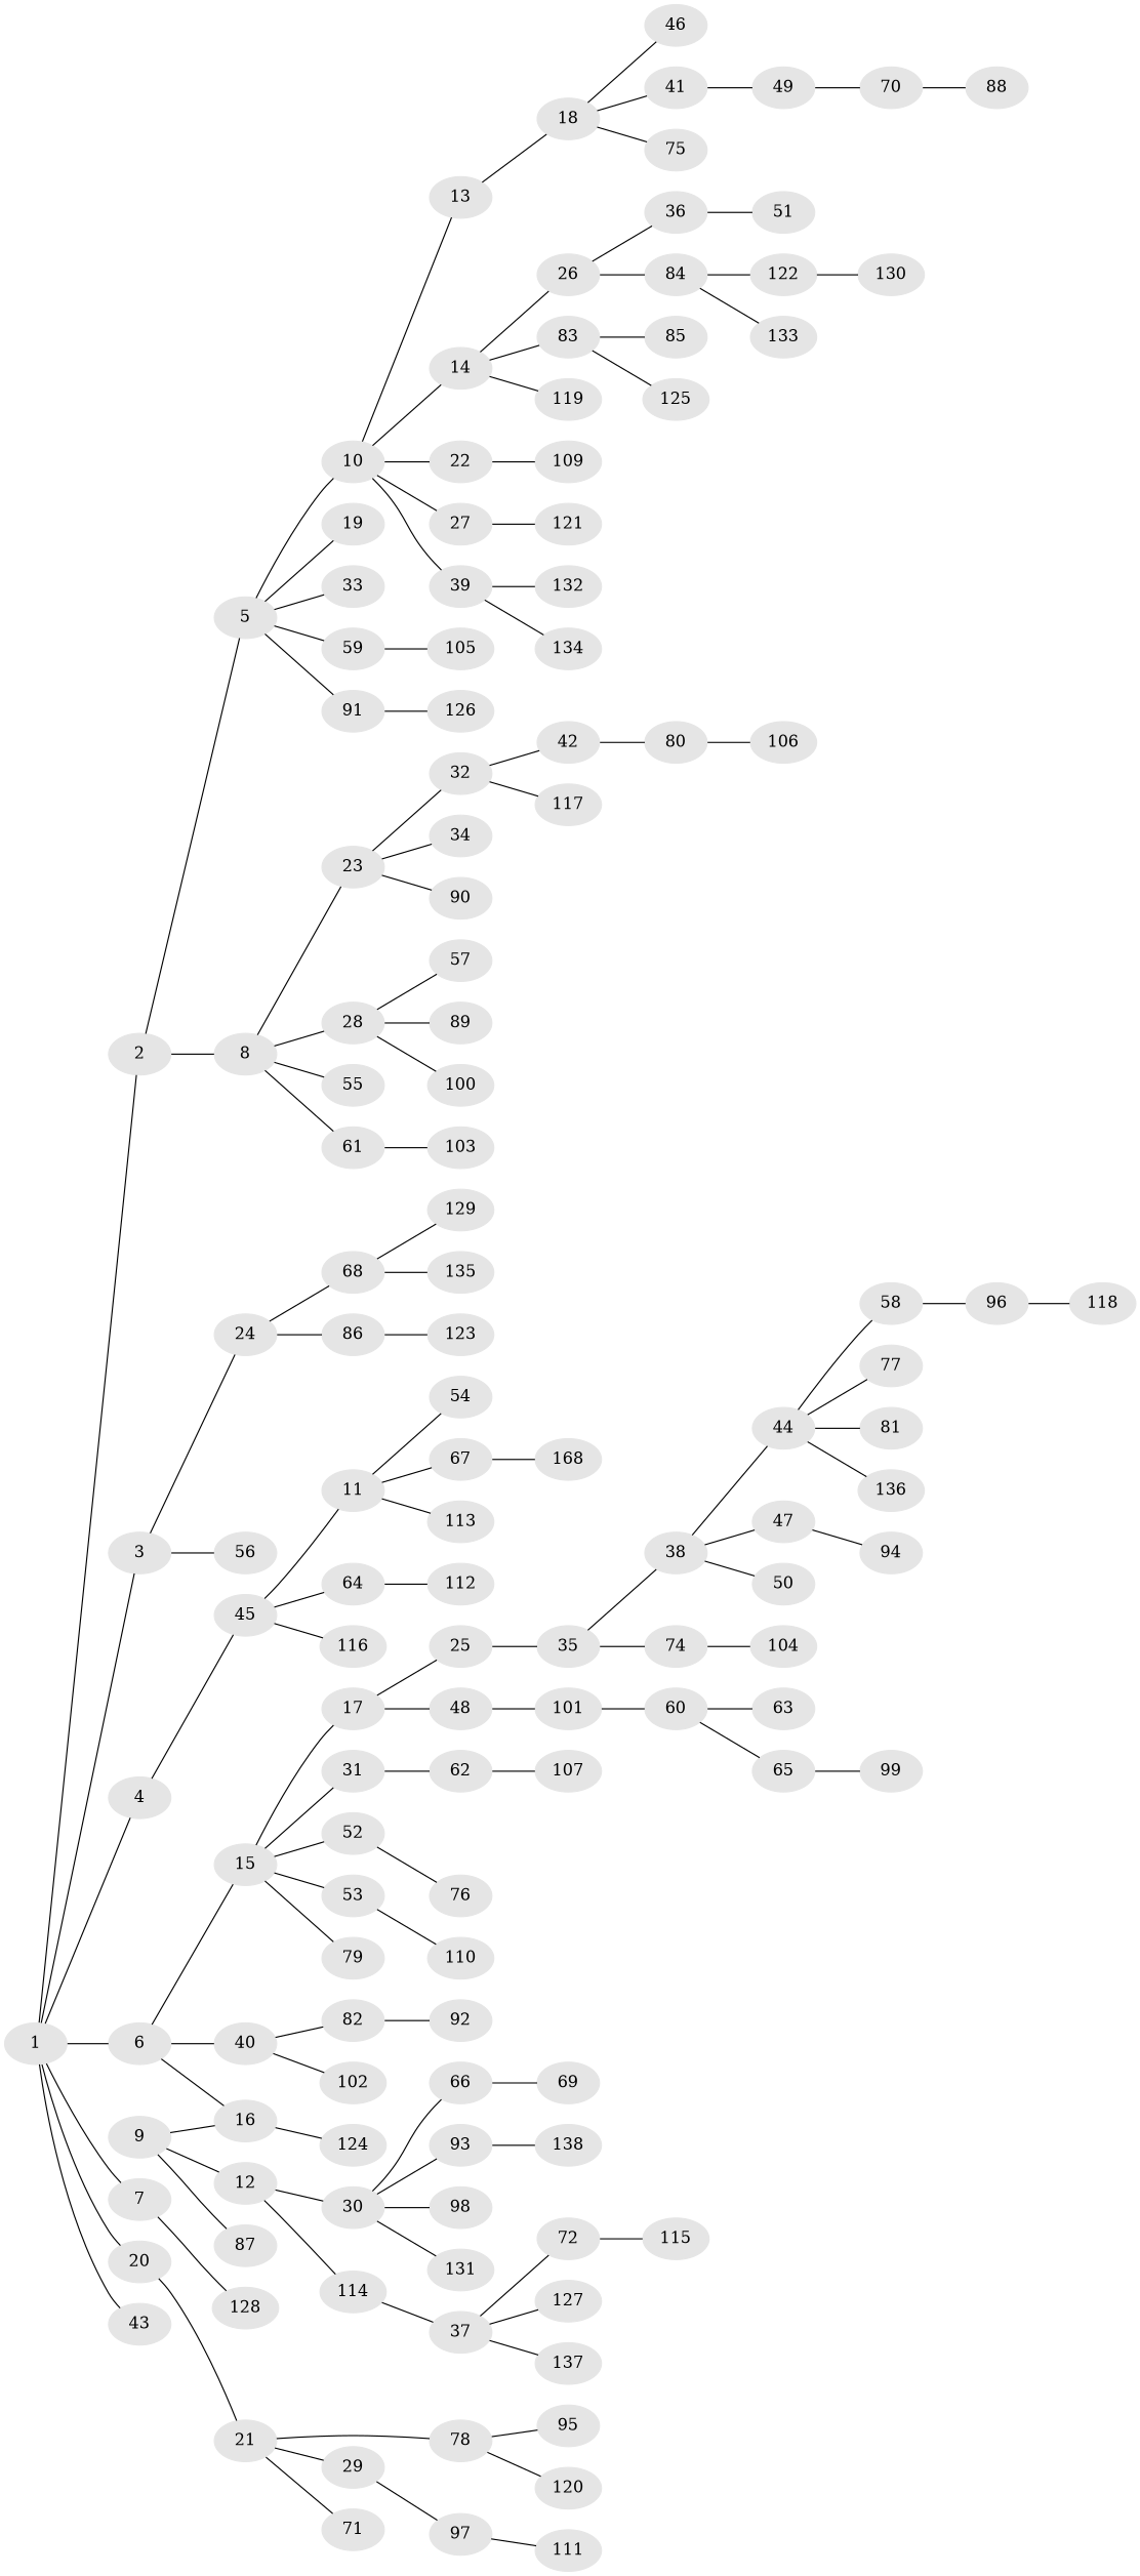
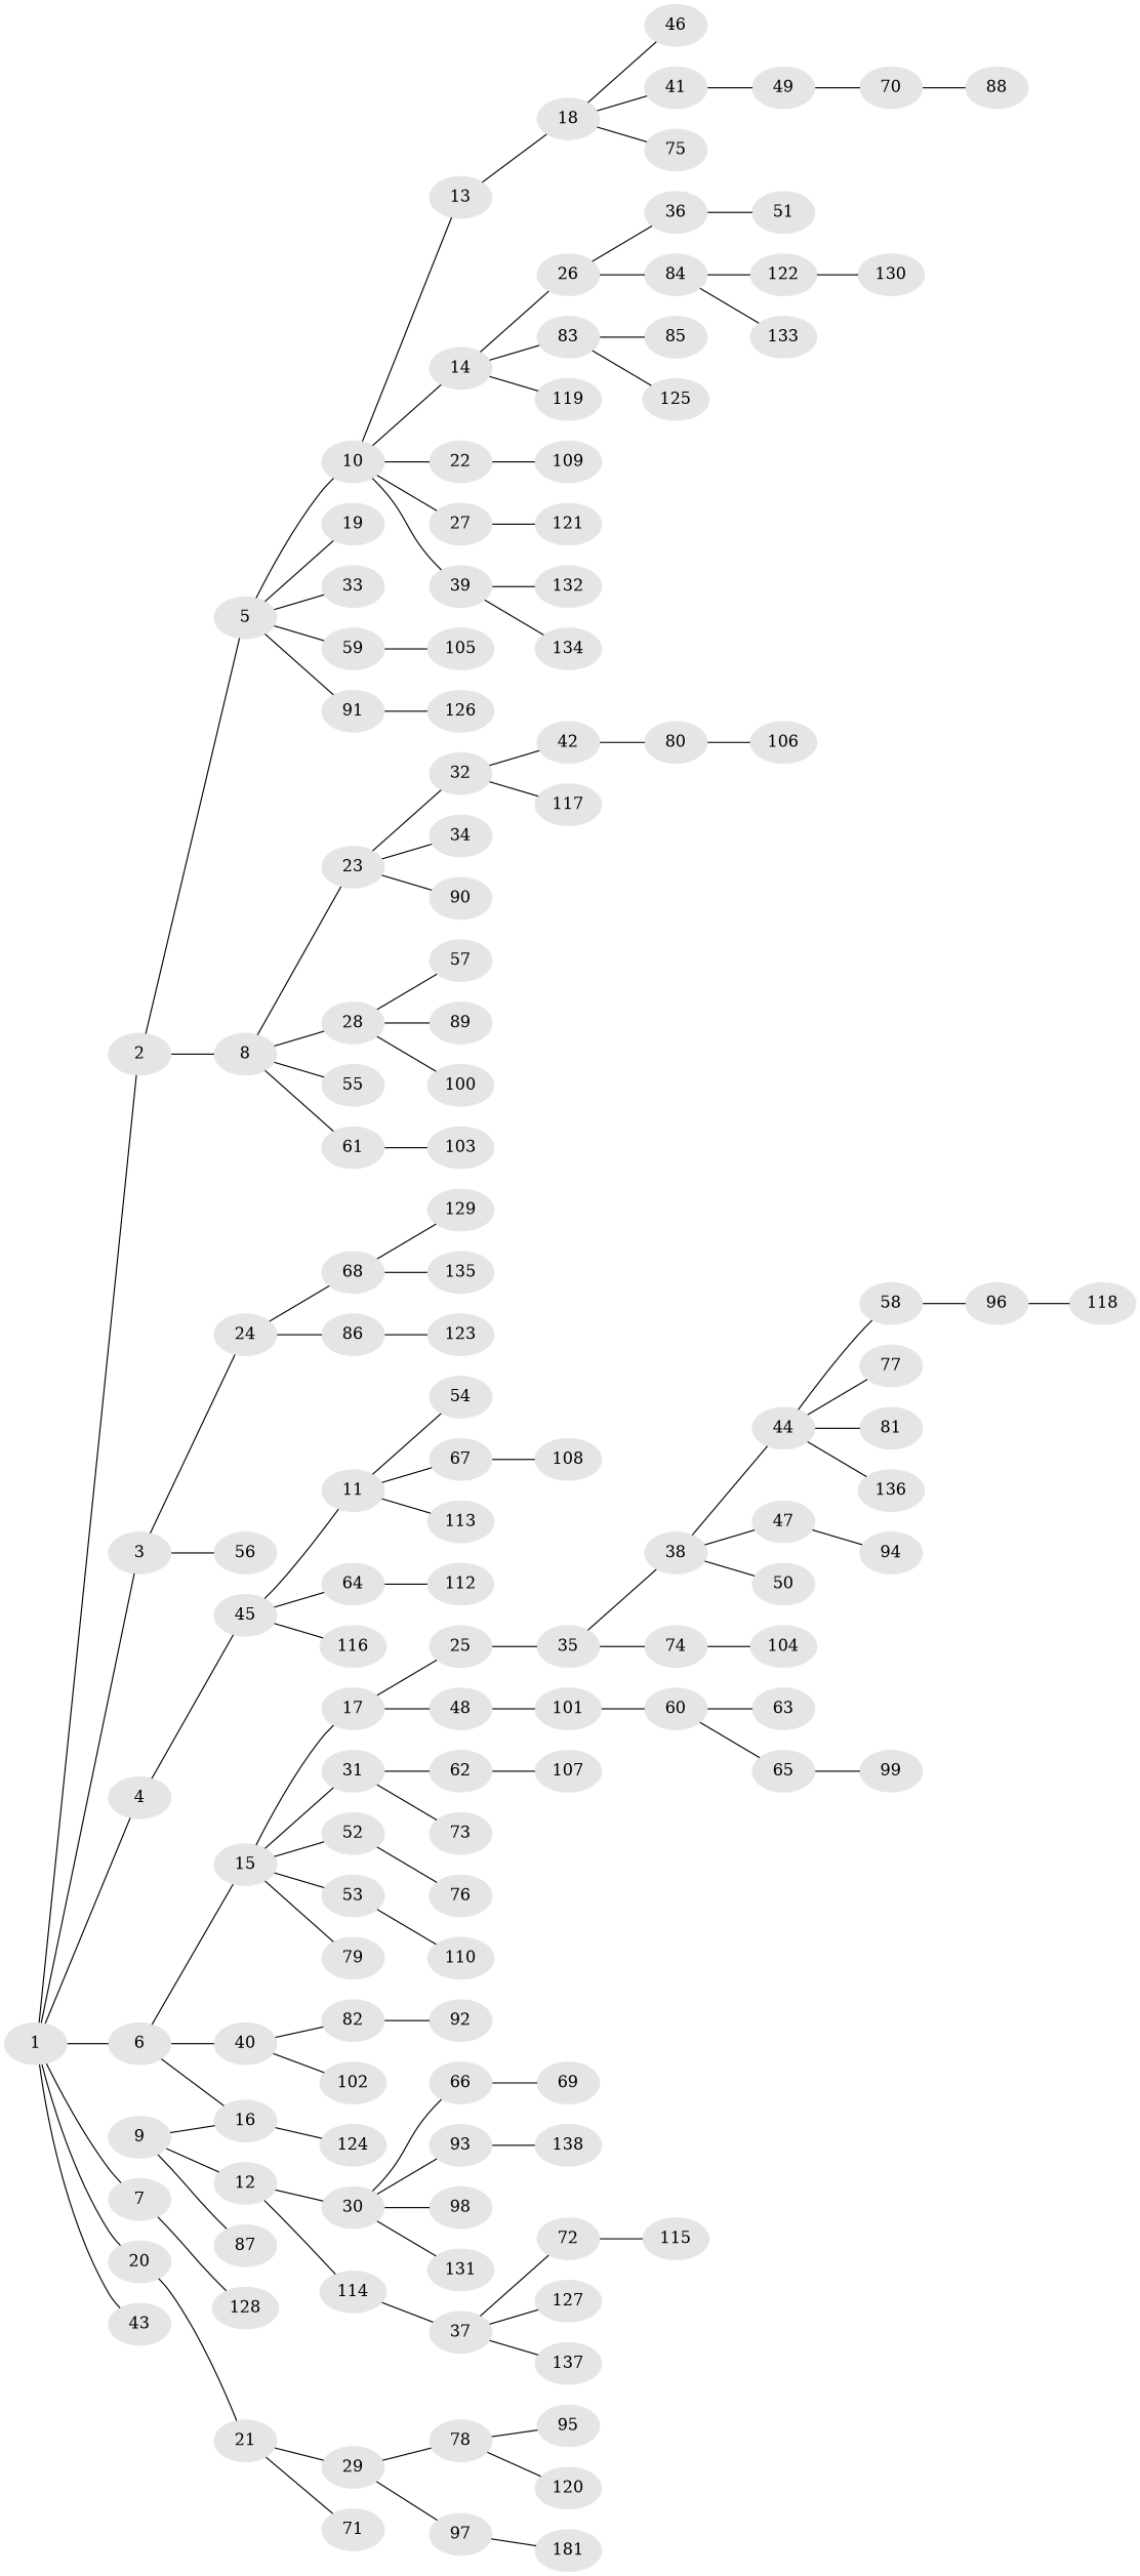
  graph {
    rankdir=LR
    node [color=gray90 style=filled]
    1
    2
    3
    4
    6
    7
    20
    43
    5
    8
    24
    56
    45
    15
    40
    16
    128
    21
    10
    19
    33
    59
    91
    23
    28
    55
    61
    11
    54
    67
    113
    68
    86
    64
    116
    13
    14
    22
    27
    39
    105
    126
    9
    12
    87
    17
    31
    52
    53
    79
    82
    102
    32
    34
    90
    57
    89
    100
    103
    30
    114
    124
    18
    26
    83
    119
    109
    121
    132
    134
-   108 [label=168]
+   108
    66
    93
    98
    131
    37
    72
    127
    137
    46
    41
    75
    36
    84
    85
    125
    25
    48
    62
+   73
    76
    110
    35
    101
    49
    29
    71
    78
    97
    95
    120
    42
    117
    129
    135
    123
    38
    74
    51
    122
    133
-   111
+   111 [label=181]
    69
    138
    107
    80
    44
    47
    50
    60
    63
    65
    104
    115
    58
    77
    81
    136
    94
    92
    70
    106
    96
    112
    88
    118
    99
    130
    1 -- 2
    1 -- 3
    1 -- 4
    1 -- 6
    1 -- 7
    1 -- 20
    1 -- 43
    2 -- 5
    2 -- 8
    3 -- 24
    3 -- 56
    4 -- 45
    6 -- 15
    6 -- 40
    6 -- 16
    7 -- 128
    20 -- 21
    5 -- 10
    5 -- 19
    5 -- 33
    5 -- 59
    5 -- 91
    8 -- 23
    8 -- 28
    8 -- 55
    8 -- 61
    24 -- 68
    24 -- 86
    45 -- 11
    45 -- 64
    45 -- 116
    15 -- 17
    15 -- 31
    15 -- 52
    15 -- 53
    15 -- 79
    40 -- 82
    40 -- 102
    16 -- 124
    21 -- 29
    21 -- 71
-   21 -- 78
+   29 -- 78
    10 -- 13
    10 -- 14
    10 -- 22
    10 -- 27
    10 -- 39
    59 -- 105
    91 -- 126
    23 -- 32
    23 -- 34
    23 -- 90
    28 -- 57
    28 -- 89
    28 -- 100
    61 -- 103
    11 -- 54
    11 -- 67
    11 -- 113
    67 -- 108
    68 -- 129
    68 -- 135
    86 -- 123
    64 -- 112
    13 -- 18
    14 -- 26
    14 -- 83
    14 -- 119
    22 -- 109
    27 -- 121
    39 -- 132
    39 -- 134
    9 -- 16
    9 -- 12
    9 -- 87
    12 -- 30
    12 -- 114
    17 -- 25
    17 -- 48
    31 -- 62
+   31 -- 73
    52 -- 76
    53 -- 110
    82 -- 92
    32 -- 42
    32 -- 117
    30 -- 66
    30 -- 93
    30 -- 98
    30 -- 131
    114 -- 37
    18 -- 46
    18 -- 41
    18 -- 75
    26 -- 36
    26 -- 84
    83 -- 85
    83 -- 125
    66 -- 69
    93 -- 138
    37 -- 72
    37 -- 127
    37 -- 137
    72 -- 115
    41 -- 49
    36 -- 51
    84 -- 122
    84 -- 133
    25 -- 35
    48 -- 101
    62 -- 107
    35 -- 38
    35 -- 74
    101 -- 60
    49 -- 70
    29 -- 97
    78 -- 95
    78 -- 120
    97 -- 111
    42 -- 80
    38 -- 44
    38 -- 47
    38 -- 50
    74 -- 104
    122 -- 130
    80 -- 106
    44 -- 58
    44 -- 77
    44 -- 81
    44 -- 136
    47 -- 94
    60 -- 63
    60 -- 65
    65 -- 99
    58 -- 96
    70 -- 88
    96 -- 118
  }
